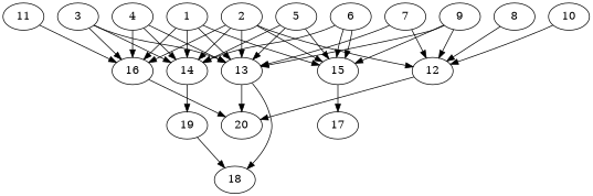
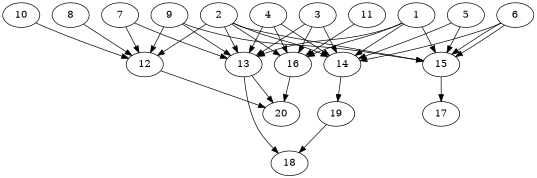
  digraph {
    node [alpha=0.09]
    1 [alpha=0.07 expect_size=49059840]
    13 [expect_size=15393792]
    14 [alpha=0.04 expect_size=37715968]
    15 [alpha=0.04 expect_size=10822656]
    16 [alpha=0.02 expect_size=15735808]
    20 [alpha=0.14 expect_size=30670848]
    18 [alpha=0.17 expect_size=30118912]
    19 [alpha=0.16 expect_size=41088000]
    17 [alpha=0.08 expect_size=33195008]
    2 [alpha=0.19 expect_size=15689728]
    12 [alpha=0.08 expect_size=16669696]
    3 [expect_size=17355776]
    4 [expect_size=20913152]
    5 [alpha=0.02 expect_size=51097600]
    6 [alpha=0.07 expect_size=24677376]
    7 [alpha=0.19 expect_size=17233920]
    8 [alpha=0.05 expect_size=31261696]
    9 [alpha=0.16 expect_size=47876096]
    10 [alpha=0.00 expect_size=5931008]
    11 [alpha=0.06 expect_size=48145408]
    1 -> 13
    1 -> 14
    1 -> 15
    1 -> 16
    13 -> 20
    13 -> 18
    14 -> 19
    15 -> 17
    16 -> 20
    19 -> 18
    2 -> 13
    2 -> 14
    2 -> 15
    2 -> 16
    2 -> 12
    12 -> 20
    3 -> 13
    3 -> 14
    3 -> 16
    4 -> 13
    4 -> 14
    4 -> 16
-   5 -> 13
    5 -> 14
    5 -> 15
    6 -> 14
    6 -> 15
    6 -> 15
    7 -> 13
    7 -> 12
    8 -> 12
    9 -> 13
    9 -> 15
    9 -> 12
    10 -> 12
    11 -> 16
  }
